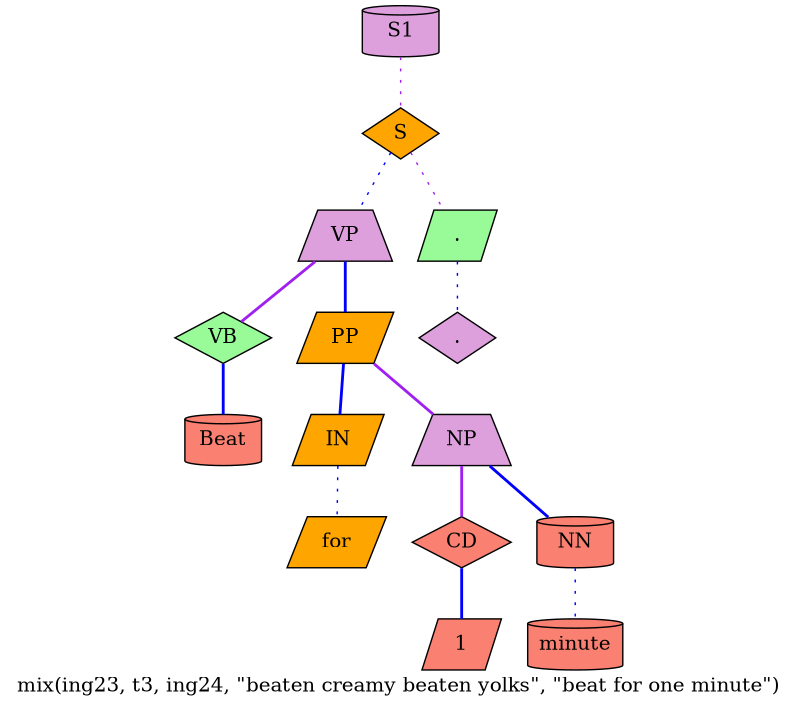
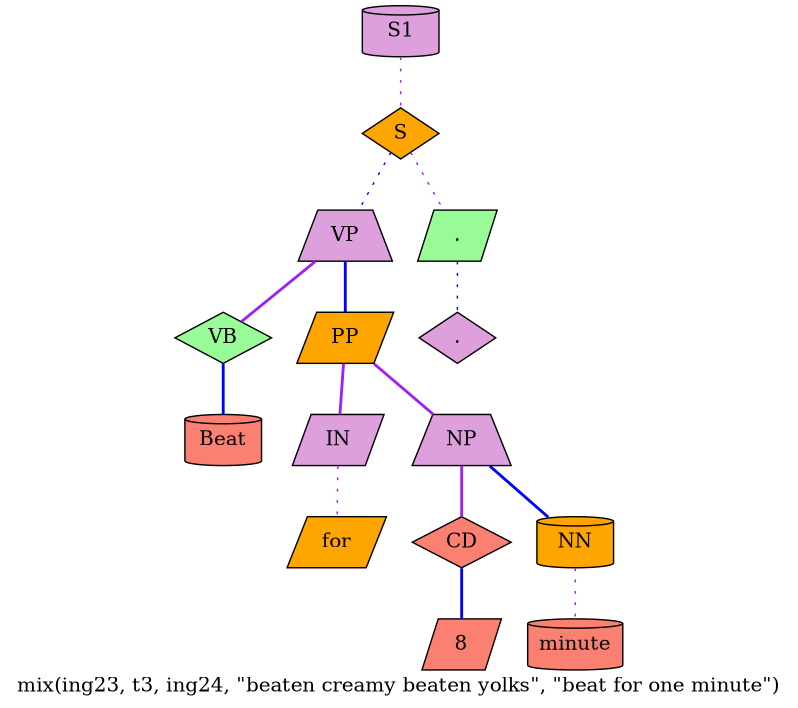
  graph {
    label="mix(ing23, t3, ing24, \"beaten creamy beaten yolks\", \"beat for one minute\")"
    node [fillcolor=orange shape=parallelogram style=filled]
    edge [color=purple style=bold]
    n1 [fillcolor=plum label=S1 shape=cylinder]
    n2 [label=S shape=diamond]
    n3 [fillcolor=plum label=VP shape=trapezium]
    n4 [fillcolor=palegreen label="."]
    n5 [fillcolor=palegreen label=VB shape=diamond]
    n6 [label=PP]
    n7 [fillcolor=plum label="." shape=diamond]
    n8 [fillcolor=salmon label=Beat shape=cylinder]
-   n9 [label=IN]
+   n9 [fillcolor=plum label=IN]
    n10 [fillcolor=plum label=NP shape=trapezium]
    n11 [label=for]
    n12 [fillcolor=salmon label=CD shape=diamond]
-   n13 [fillcolor=salmon label=NN shape=cylinder]
-   n14 [fillcolor=salmon label=1]
+   n13 [label=NN shape=cylinder]
+   n14 [fillcolor=salmon label=8]
    n15 [fillcolor=salmon label=minute shape=cylinder]
    n1 -- n2 [style=dotted]
    n2 -- n3 [color=blue style=dotted]
    n2 -- n4 [style=dotted]
    n3 -- n5
    n3 -- n6 [color=blue]
    n4 -- n7 [color=blue style=dotted]
    n5 -- n8 [color=blue]
-   n6 -- n9 [color=blue]
+   n6 -- n9
    n6 -- n10
-   n9 -- n11 [color=blue style=dotted]
+   n9 -- n11 [style=dotted]
    n10 -- n12
    n10 -- n13 [color=blue]
    n12 -- n14 [color=blue]
-   n13 -- n15 [color=blue style=dotted]
+   n13 -- n15 [style=dotted]
  }
